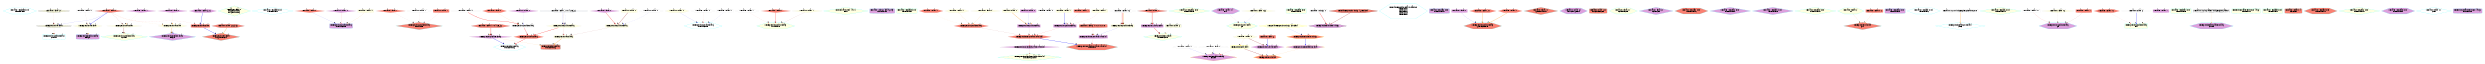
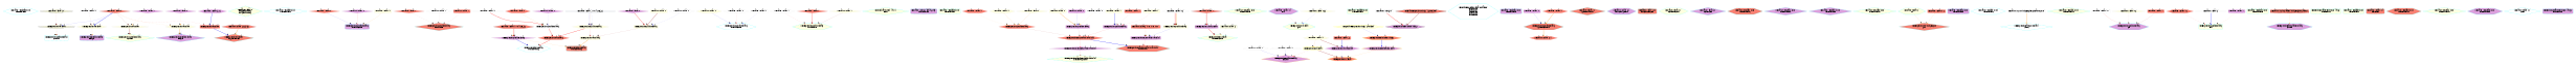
  digraph {
    node [color=lightgray fillcolor=lightyellow shape=hexagon style=filled]
    edge [arrowhead=normal color=darkorange headlabel=0 style=dotted]
    n1 [color=cyan fillcolor=white label="VFXValue`1 Boolean (True)\n_vfx_enabled_a"]
    n2 [color=cyan fillcolor=white label="VFXExpressionCombine Float2\nCount_a" shape=cylinder]
    n3 [label="VFXExpressionMax Float" shape=diamond color=""]
    n4 [label="VFXValue`1 Float (20)" shape=diamond color=""]
    n5 [color=lightslategray fillcolor=salmon label="VFXValue`1 Float (0)" shape=diamond]
    n6 [label="VFXExpressionMax Float"]
    n7 [label="VFXExpressionMax Float" shape=diamond]
    n8 [label="VFXExpressionMax Float"]
    n9 [fillcolor=salmon label="VFXExpressionMax Float" shape=cylinder]
    n10 [color=cyan fillcolor=plum label="VFXExpressionCombine Float2\nDelay_a" shape=cylinder]
    n11 [color=cyan label="VFXExpressionCombine Float2\nCount_a" shape=diamond]
    n12 [color=cyan fillcolor=plum label="VFXExpressionCombine Float2\nDelay_a" shape=diamond]
    n13 [color=cyan fillcolor=salmon label="VFXExpressionMin Float\narcSphere_arc_a" shape=diamond]
    n14 [fillcolor=white label="VFXValue`1 Float (0)" shape=cylinder]
    n15 [color=cyan label="VFXValue`1 Float (0)\nDelayBeforeLoop\nDelayBeforeLoop" shape=diamond]
    n16 [color=cyan fillcolor=white label="VFXValue`1 Boolean (True)\n_vfx_enabled_a" shape=diamond]
    n17 [fillcolor=plum label="VFXValue`1 Float (1)" shape=diamond]
    n18 [fillcolor=plum label="VFXValue`1 Float (0)" shape=diamond]
    n19 [color=cyan fillcolor=plum label="VFXExpressionCombine Float3\nbounds_center" shape=cylinder]
    n20 [fillcolor=salmon label="VFXValue`1 Float (0)" shape=diamond]
    n21 [fillcolor=plum label="VFXValue`1 Float (0)" shape=diamond]
    n22 [label="VFXValue`1 Float (0)" shape=cylinder]
    n23 [color=cyan fillcolor=salmon label="VFXExpressionCombine Float3\nbounds_size" shape=diamond]
    n24 [fillcolor=salmon label="VFXValue`1 Float (1)" shape=diamond]
    n25 [fillcolor=white label="VFXValue`1 Float (1)"]
    n26 [fillcolor=salmon label="VFXValue`1 Float (1)" shape=cylinder]
    n27 [color=cyan fillcolor=white label="VFXExpressionMin Float3\nboundsPadding"]
    n28 [fillcolor=salmon label="VFXExpressionMax Float3"]
    n29 [fillcolor=white label="VFXExpressionCombine Float3" shape=cylinder]
    n30 [fillcolor=plum label="VFXValue`1 Float (0)" shape=diamond]
    n31 [fillcolor=white label="VFXValue`1 Float (0)" shape=diamond]
    n32 [fillcolor=salmon label="VFXValue`1 Float (0)"]
    n33 [label="VFXExpressionCombine Float3"]
    n34 [label="VFXExpressionMax Float3" shape=cylinder]
    n35 [color=cyan fillcolor=salmon label="VFXExpressionMin Float3\nboundsPadding" shape=cylinder]
    n36 [color=lightslategray fillcolor=white label="VFXValue`1 Float (-1.701412E+38)" shape=diamond]
    n37 [fillcolor=plum label="VFXExpressionCombine Float3" shape=diamond]
    n38 [color=lightslategray fillcolor=salmon label="VFXValue`1 Float (1.701412E+38)"]
    n39 [color=cyan fillcolor=white label="VFXExpressionCombine Float3\nbounds_center"]
    n40 [label="VFXValue`1 Float (0)"]
    n41 [fillcolor=white label="VFXValue`1 Float (0)"]
    n42 [fillcolor=white label="VFXValue`1 Float (0)" shape=cylinder]
    n43 [color=cyan label="VFXExpressionCombine Float3\nbounds_size"]
    n44 [fillcolor=white label="VFXValue`1 Float (1)"]
    n45 [fillcolor=salmon label="VFXValue`1 Float (1)" shape=diamond]
    n46 [label="VFXValue`1 Float (1)" shape=diamond]
    n47 [label="VFXExpressionCombine Float3" shape=cylinder]
    n48 [fillcolor=white label="VFXValue`1 Float (0)"]
    n49 [fillcolor=plum label="VFXValue`1 Float (0)" shape=diamond]
    n50 [label="VFXValue`1 Float (0)" shape=cylinder]
    n51 [color=cyan label="VFXMeshValue Mesh (49170)\nmesh" shape=diamond]
    n52 [color=cyan fillcolor=plum label="VFXValue`1 Uint32 (4294967295)\nsubMeshMask" shape=cylinder]
    n53 [color=cyan label="VFXValue`1 Boolean (True)\n_vfx_enabled_a" shape=cylinder]
    n54 [fillcolor=plum label="VFXValue`1 Float (6.28)"]
    n55 [color=lightslategray fillcolor=salmon label="VFXValue`1 Float (6.283185)"]
    n56 [color=cyan fillcolor=salmon label="VFXExpressionTransformMatrix Matrix4x4\ntransform_a"]
    n57 [fillcolor=salmon label="VFXExpressionTRSToMatrix Matrix4x4"]
    n58 [fillcolor=plum label="VFXExpressionInverseTRSMatrix Matrix4x4" shape=diamond]
    n59 [color=cyan label="VFXExpressionTransposeMatrix Matrix4x4\ninverseTranspose_a" shape=diamond]
    n60 [fillcolor=salmon label="VFXExpressionCombine Float3"]
    n61 [fillcolor=salmon label="VFXValue`1 Float (0)"]
    n62 [label="VFXValue`1 Float (0)"]
    n63 [label="VFXValue`1 Float (0)" shape=diamond]
    n64 [fillcolor=plum label="VFXExpressionCombine Float3" shape=cylinder]
    n65 [label="VFXValue`1 Float (0)" shape=cylinder]
    n66 [fillcolor=plum label="VFXValue`1 Float (0)" shape=cylinder]
    n67 [fillcolor=white label="VFXValue`1 Float (0)" shape=cylinder]
    n68 [fillcolor=plum label="VFXExpressionCombine Float3" shape=cylinder]
    n69 [label="VFXValue`1 Float (1)" shape=cylinder]
    n70 [fillcolor=salmon label="VFXValue`1 Float (1)" shape=cylinder]
    n71 [label="VFXValue`1 Float (1)" shape=cylinder]
    n72 [fillcolor=plum label="VFXExpressionTRSToMatrix Matrix4x4" shape=cylinder]
    n73 [color=lightslategray fillcolor=salmon label="VFXValue`1 Float3 ((0.00, 0.00, 0.00))" shape=cylinder]
    n74 [label="VFXExpressionCombine Float3" shape=cylinder]
    n75 [fillcolor=white label="VFXValue`1 Float (0.3)"]
    n76 [color=cyan label="VFXExpressionPow Float\nvolumeFactor_a" shape=diamond]
    n77 [fillcolor=plum label="VFXExpressionSubtract Float" shape=cylinder]
    n78 [color=lightslategray fillcolor=salmon label="VFXValue`1 Float (1)" shape=diamond]
    n79 [color=lightslategray label="VFXValue`1 Float (3)" shape=cylinder]
    n80 [color=cyan label="VFXValue`1 Boolean (True)\n_vfx_enabled_b" shape=diamond]
    n81 [color=cyan label="VFXExpressionMul Float\nA_b"]
    n82 [color=cyan fillcolor=plum label="VFXValue`1 Float (0.4)\nB_b"]
    n83 [label="VFXValue`1 Float (0.33)" shape=diamond]
    n84 [color=cyan label="VFXValue`1 Boolean (True)\n_vfx_enabled_a" shape=cylinder]
    n85 [color=orange fillcolor=plum label="VFXExpressionCombine Float3\nForce_a" shape=diamond]
    n86 [fillcolor=white label="VFXValue`1 Float (0)"]
    n87 [color=yellow label="VFXExpressionAdd Float" shape=cylinder]
    n88 [color=yellow fillcolor=salmon label="VFXExpressionMul Float"]
    n89 [label="VFXValue`1 Float (0)"]
    n90 [fillcolor=plum label="VFXExpressionSubtract Float"]
    n91 [color=yellow fillcolor=plum label="VFXExpressionFixedRandom Float"]
    n92 [color=yellow fillcolor=salmon label="VFXExpressionBitwiseXor Uint32"]
    n93 [color=yellow label="VFXAttributeExpression Uint32 (particleId)"]
    n94 [fillcolor=plum label="VFXExpressionBitwiseXor Uint32" color=""]
    n95 [fillcolor=white label="VFXValue`1 Uint32 (0)" shape=cylinder]
    n96 [fillcolor=salmon label="VFXBuiltInExpression Uint32 (SystemSeed)" color=""]
    n97 [fillcolor=salmon label="VFXValue`1 Float (-6)" shape=cylinder]
    n98 [fillcolor=white label="VFXValue`1 Float (0)" shape=diamond]
    n99 [color=cyan fillcolor=white label="VFXBuiltInExpression Float (DeltaTime)\ndeltaTime_a\ndeltaTime_b\ndeltaTime_c\ndeltaTime_d\ndeltaTime_a"]
    n100 [color=cyan fillcolor=plum label="VFXValue`1 Boolean (True)\n_vfx_enabled_b" shape=cylinder]
    n101 [color=cyan fillcolor=salmon label="VFXExpressionCombine Float3\nSphere_center_b"]
    n102 [fillcolor=plum label="VFXValue`1 Float (0)" shape=cylinder]
    n103 [fillcolor=salmon label="VFXValue`1 Float (-0.1)"]
    n104 [fillcolor=salmon label="VFXValue`1 Float (0)"]
    n105 [color=cyan fillcolor=salmon label="VFXValue`1 Float (10)\nSphere_radius_b" shape=diamond]
    n106 [color=cyan fillcolor=plum label="VFXValue`1 Float (20)\nattractionSpeed_b"]
    n107 [color=cyan fillcolor=salmon label="VFXValue`1 Float (100)\nattractionForce_b" shape=cylinder]
    n108 [color=cyan label="VFXValue`1 Float (0.1)\nstickDistance_b"]
    n109 [color=cyan fillcolor=plum label="VFXValue`1 Float (20)\nstickForce_b" shape=diamond]
    n110 [color=cyan fillcolor=salmon label="VFXValue`1 Boolean (True)\n_vfx_enabled_c"]
    n111 [color=cyan fillcolor=plum label="VFXValue`1 Boolean (True)\n_vfx_enabled_d" shape=diamond]
    n112 [color=cyan fillcolor=plum label="VFXValue`1 Boolean (True)\n_vfx_enabled_e" shape=diamond]
    n113 [color=cyan label="VFXValue`1 Boolean (True)\n_vfx_enabled_a" shape=diamond]
-   n114 [color=cyan fillcolor=salmon label="VFXExpressionMul Float\nA_a" shape=diamond]
+   n114 [color=cyan fillcolor=salmon label="VFXExpressionMul UnityEngine\nA_a" shape=diamond]
    n115 [color=cyan label="VFXValue`1 Float (2)\nB_a"]
    n116 [fillcolor=salmon label="VFXValue`1 Float (0.2)" shape=cylinder]
    n117 [color=cyan fillcolor=plum label="VFXValue`1 Boolean (True)\n_vfx_enabled_b" shape=cylinder]
    n118 [color=cyan fillcolor=white label="VFXValue`1 Boolean (True)\n_vfx_enabled_c"]
    n119 [color=cyan fillcolor=white label="VFXExpressionBakeCurve Float4\nSize_c" shape=diamond]
    n120 [fillcolor=white label="VFXValue`1 Curve (UnityEngine.AnimationCurve)" shape=cylinder]
    n121 [color=cyan label="VFXValue`1 Boolean (True)\n_vfx_enabled_d" shape=diamond]
    n122 [color=cyan fillcolor=plum label="VFXExpressionCombine Float3\nA_d"]
    n123 [fillcolor=white label="VFXValue`1 Float (0.1)" shape=cylinder]
    n124 [label="VFXValue`1 Float (0.6)" shape=diamond]
    n125 [fillcolor=salmon label="VFXValue`1 Float (1)" shape=cylinder]
    n126 [color=cyan label="VFXExpressionCombine Float3\nB_d" shape=cylinder]
    n127 [fillcolor=salmon label="VFXValue`1 Float (0.2)"]
    n128 [fillcolor=white label="VFXValue`1 Float (3)" shape=diamond]
    n129 [fillcolor=plum label="VFXValue`1 Float (1)" shape=cylinder]
    n130 [color=cyan label="VFXValue`1 Boolean (True)\n_vfx_enabled_e" shape=cylinder]
    n131 [color=cyan fillcolor=plum label="VFXExpressionBakeGradient Float3\nColor_e"]
-   n132 [fillcolor=white label="VFXValue`1 ColorGradient (UnityEngine.Gradient)" shape=cylinder color=""]
+   n132 [fillcolor=salmon label="VFXValue`1 ColorGradient (UnityEngine.Gradient)" shape=cylinder color=""]
    n133 [color=cyan label="VFXTexture2DValue Texture2D (49132)\nmainTexture" shape=cylinder]
    n134 [color=cyan label="VFXValue`1 Boolean (True)\n_vfx_enabled_a" shape=cylinder]
    n135 [color=cyan fillcolor=salmon label="VFXValue`1 Float (0.4)\nLifetime_a" shape=cylinder]
    n136 [color=cyan fillcolor=salmon label="VFXValue`1 Boolean (True)\n_vfx_enabled_a"]
    n137 [color=cyan label="VFXValue`1 Boolean (True)\n_vfx_enabled_b" shape=diamond]
    n138 [color=cyan fillcolor=plum label="VFXValue`1 Boolean (True)\n_vfx_enabled_a"]
    n139 [color=cyan fillcolor=white label="VFXValue`1 Float (0.1)\nSize_a" shape=diamond]
    n140 [color=cyan fillcolor=plum label="VFXTexture2DValue Texture2D (49052)\nmainTexture" shape=cylinder]
    n3 -> n2
    n3 -> n2 [color=brown headlabel=1]
    n4 -> n3 [color=red]
    n5 -> n3 [arrowhead=tee color=blue headlabel=1 style=dashed]
    n5 -> n6 [arrowhead=tee color=blue headlabel=1 style=bold]
    n5 -> n7 [color=brown headlabel=1 style=dashed]
    n5 -> n8 [arrowhead=tee headlabel=1]
    n5 -> n9 [color=red headlabel=1]
    n6 -> n10 [arrowhead=tee color=brown]
    n6 -> n10 [headlabel=1]
    n7 -> n11 [color=brown style=bold]
    n7 -> n11 [arrowhead=tee headlabel=1]
    n8 -> n12 [style=bold]
    n8 -> n12 [arrowhead=tee color=blue headlabel=1]
    n9 -> n13 [color=blue style=bold]
    n14 -> n6 [arrowhead=tee color=brown]
    n17 -> n7
    n18 -> n8
    n20 -> n19 [color=blue style=dashed]
    n21 -> n19 [arrowhead=tee color=red headlabel=1 style=dashed]
    n22 -> n19 [arrowhead=tee headlabel=2 style=dashed]
    n24 -> n23 [color=brown]
    n25 -> n23 [arrowhead=tee color=brown headlabel=1]
    n26 -> n23 [arrowhead=tee color=red headlabel=2]
    n28 -> n27 [arrowhead=tee color=red style=bold]
    n29 -> n28 [color=red style=bold]
    n30 -> n29 [arrowhead=tee color=blue]
    n31 -> n29 [color=red headlabel=1 style=bold]
    n32 -> n29 [headlabel=2 style=dashed]
    n33 -> n28 [color=red headlabel=1 style=bold]
    n33 -> n34 [color=red headlabel=1 style=dashed]
    n34 -> n35 [style=bold]
    n36 -> n33 [color=blue style=dashed]
    n36 -> n33 [arrowhead=tee color=brown headlabel=1 style=dashed]
    n36 -> n33 [arrowhead=tee color=blue headlabel=2]
    n37 -> n27 [color=blue headlabel=1 style=bold]
    n37 -> n35 [headlabel=1 style=dashed]
    n38 -> n37
    n38 -> n37 [color=red headlabel=1 style=bold]
    n38 -> n37 [arrowhead=tee color=brown headlabel=2 style=dashed]
    n40 -> n39 [color=blue style=dashed]
    n41 -> n39 [color=red headlabel=1]
    n42 -> n39 [arrowhead=tee color=blue headlabel=2]
    n44 -> n43 [arrowhead=tee color=red]
    n45 -> n43 [color=red headlabel=1 style=bold]
    n46 -> n43 [arrowhead=tee color=brown headlabel=2 style=dashed]
    n47 -> n34 [arrowhead=tee color=brown style=dashed]
    n48 -> n47 [color=blue]
    n49 -> n47 [color=red headlabel=1 style=bold]
    n50 -> n47 [arrowhead=tee color=brown headlabel=2 style=bold]
    n54 -> n9 [arrowhead=tee color=blue style=bold]
    n55 -> n13 [arrowhead=tee headlabel=1 style=bold]
    n57 -> n56 [color=blue style=bold]
    n57 -> n58 [arrowhead=tee color=red style=dashed headlabel=""]
    n58 -> n59 [arrowhead=tee color=brown style=dashed headlabel=""]
    n60 -> n57 [color=brown style=dashed]
    n61 -> n60
    n62 -> n60 [headlabel=1 style=dashed]
    n63 -> n60 [headlabel=2 style=dashed]
    n64 -> n57 [color=brown headlabel=1 style=dashed]
    n65 -> n64 [arrowhead=tee style=bold]
    n66 -> n64 [color=blue headlabel=1 style=dashed]
    n67 -> n64 [headlabel=2]
    n68 -> n57 [arrowhead=tee color=red headlabel=2 style=dashed]
    n69 -> n68 [color=blue style=bold]
    n70 -> n68 [color=brown headlabel=1]
    n71 -> n68 [color=red headlabel=2]
    n72 -> n56 [arrowhead=tee color=red headlabel=1 style=dashed]
    n73 -> n72 [color=red]
    n73 -> n72 [headlabel=1]
    n74 -> n72 [arrowhead=tee color=blue headlabel=2 style=dashed]
    n75 -> n74 [color=red style=dashed]
    n75 -> n74 [color=red headlabel=1 style=bold]
    n75 -> n74 [headlabel=2 style=bold]
    n77 -> n76 [color=red style=bold]
    n78 -> n77 [color=brown style=dashed]
    n78 -> n77 [color=red headlabel=1 style=bold]
    n79 -> n76 [arrowhead=tee headlabel=1]
    n82 -> n81 [color=brown]
    n83 -> n81 [arrowhead=tee color=blue headlabel=1]
    n86 -> n85 [arrowhead=tee color=blue style=dashed]
    n87 -> n85 [color=red headlabel=1]
    n87 -> n88 [color=brown headlabel=1 style=bold]
    n89 -> n87 [arrowhead=tee style=dashed]
    n89 -> n90 [color=brown headlabel=1 style=bold]
    n90 -> n88 [arrowhead=tee color=blue headlabel=1]
    n91 -> n88 [arrowhead=tee style=dashed]
    n92 -> n91 [color=blue style=bold headlabel=""]
    n93 -> n92 [color=blue style=dashed]
    n94 -> n92 [arrowhead=tee color=red headlabel=1]
    n95 -> n94 [arrowhead=tee color=red style=bold]
    n96 -> n94 [color=brown headlabel=1 style=bold]
    n97 -> n90 [arrowhead=tee color=blue style=bold]
    n98 -> n85 [arrowhead=tee color=blue headlabel=2 style=dashed]
    n102 -> n101 [color=blue style=dashed]
-   n103 -> n101 [arrowhead=tee headlabel=1 style=bold]
+   n101 -> n103 [arrowhead=tee headlabel=1 style=bold]
    n104 -> n101 [headlabel=2 style=bold]
    n115 -> n114 [arrowhead=tee style=dashed]
    n116 -> n114 [arrowhead=tee headlabel=1 style=dashed]
    n120 -> n119 [arrowhead=tee style=bold headlabel=""]
    n123 -> n122 [arrowhead=tee color=red style=dashed]
    n124 -> n122 [color=brown headlabel=1]
    n125 -> n122 [color=brown headlabel=2 style=dashed]
    n127 -> n126 [arrowhead=tee color=red]
    n128 -> n126 [arrowhead=tee color=blue headlabel=1 style=bold]
    n129 -> n126 [arrowhead=tee headlabel=2]
    n132 -> n131 [arrowhead=tee style=dashed headlabel=""]
  }
